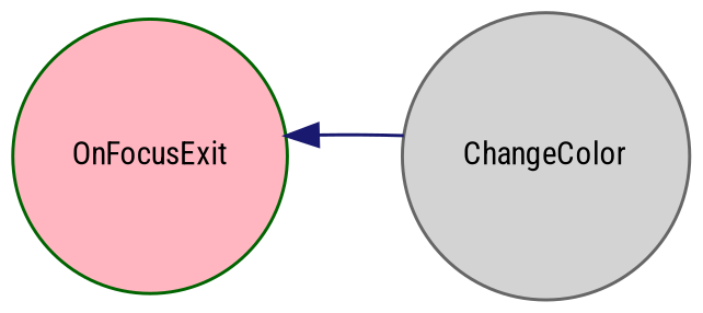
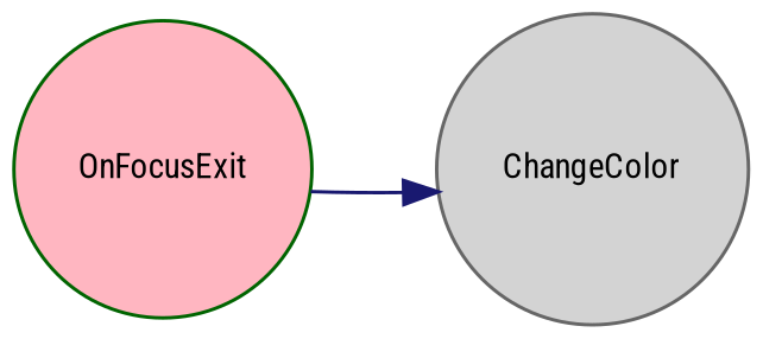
  digraph {
    rankdir=LR
    fontname="Roboto Condensed"
    node [fontname="Roboto Condensed" fontsize=10 shape=circle style=filled]
    n1 [color=darkgreen fillcolor=lightpink fontcolor=black height=0.2 label=OnFocusExit width=0.4]
    n2 [color=gray40 fillcolor=lightgrey height=0.2 label=ChangeColor width=0.4]
-   n2 -> n1 [color=midnightblue fontname="Roboto Condensed" fontsize=10 labelfontname=Helvetica labelfontsize=10 style=solid]
+   n1 -> n2 [color=midnightblue fontname="Roboto Condensed" fontsize=10 labelfontname=Helvetica labelfontsize=10 style=solid]
  }
